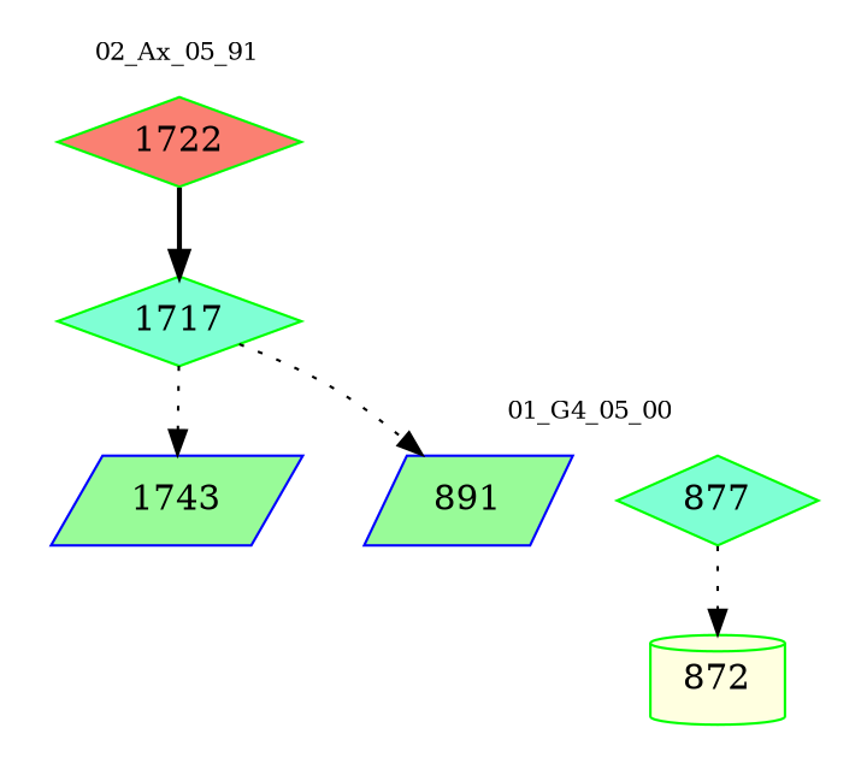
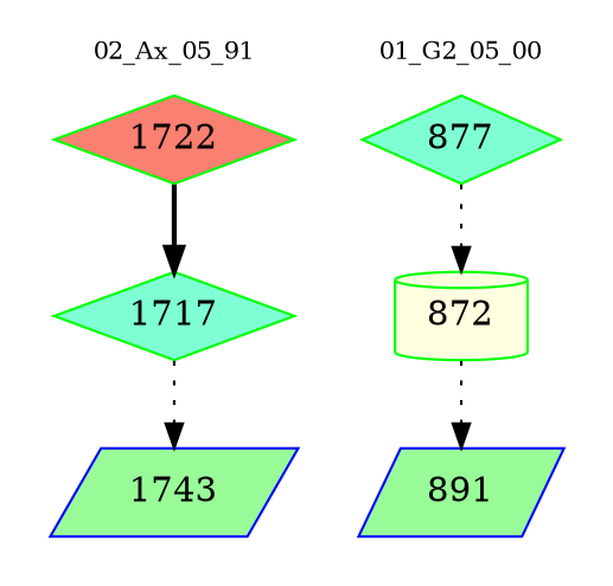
  digraph {
    node [color=green fillcolor=aquamarine shape=diamond style=filled]
    edge [color=black style=dotted]
    n1 [fillcolor=salmon label=1722]
    n2 [label=1717]
    n3 [color=blue fillcolor=palegreen label=1743 shape=parallelogram]
    n4 [label=877]
    n5 [fillcolor=lightyellow label=872 shape=cylinder]
    n6 [color=blue fillcolor=palegreen label=891 shape=parallelogram]
    subgraph cluster_1 {
      color=white
      fontsize=10
      label="02_Ax_05_91"
      n1
      n2
      n3
    }
    subgraph cluster_2 {
      color=white
      fontsize=10
-     label="01_G4_05_00"
+     label="01_G2_05_00"
      n4
      n5
      n6
    }
    n1 -> n2 [style=bold]
    n2 -> n3
    n4 -> n5
-   n2 -> n6
+   n5 -> n6
  }
